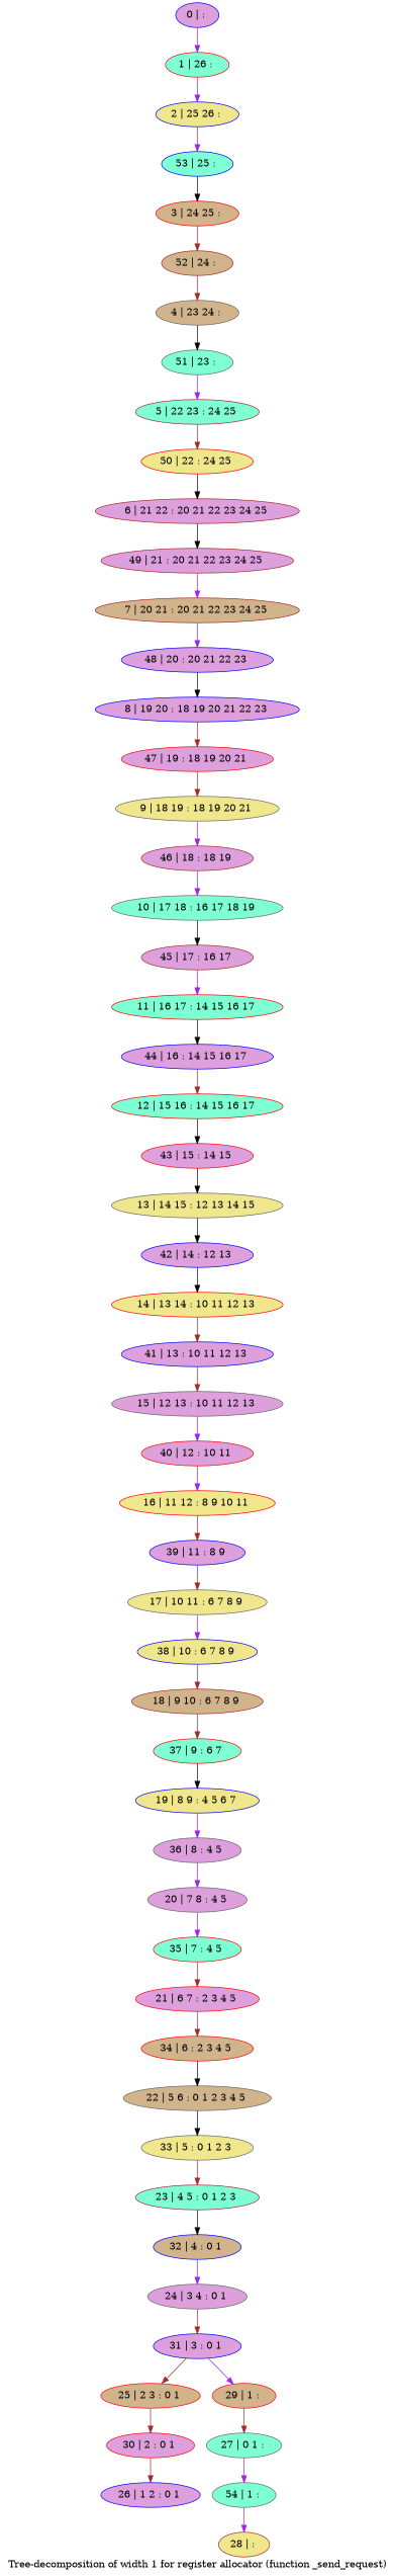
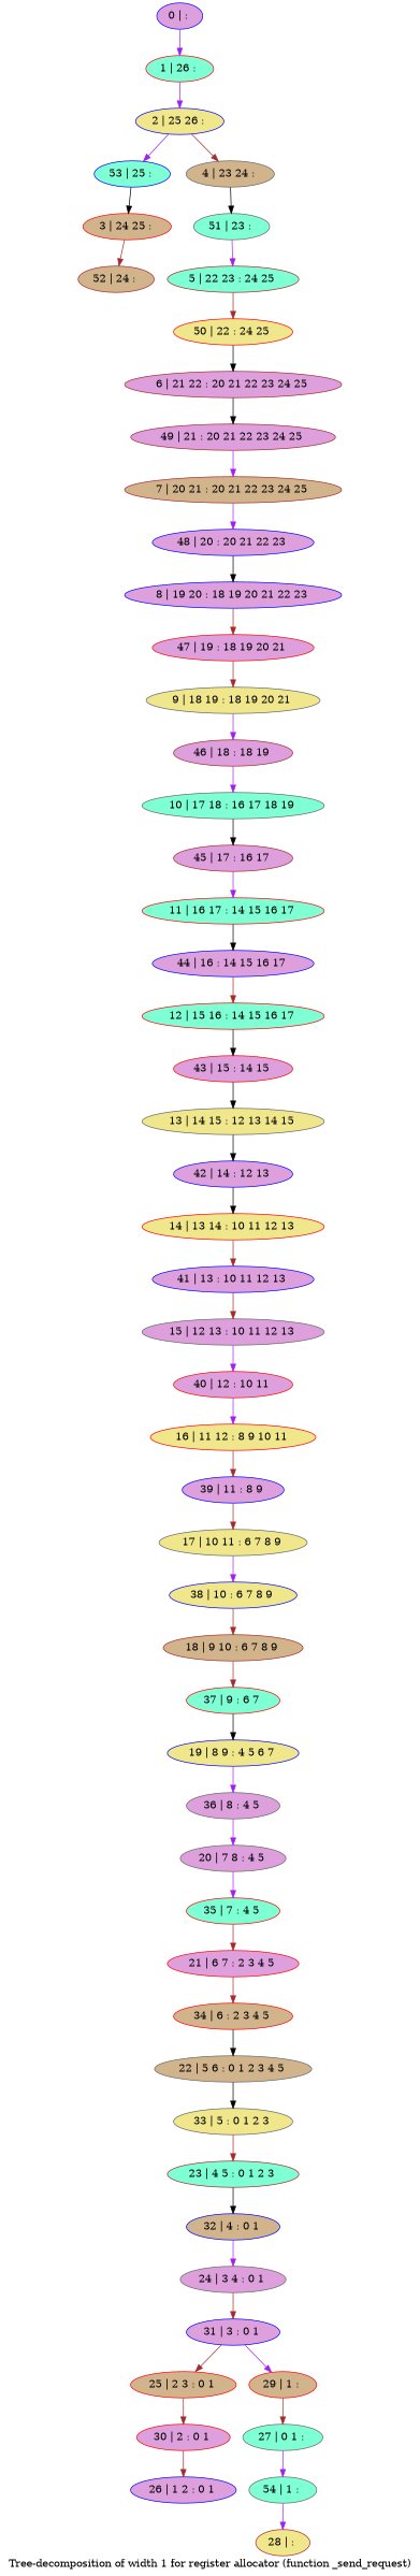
  digraph {
    label="Tree-decomposition of width 1 for register allocator (function _send_request)"
    node [color=red fillcolor=plum style=filled]
    edge [color=brown]
    n1 [color=blue label="0 | : "]
    n2 [fillcolor=aquamarine label="1 | 26 : "]
    n3 [color=blue fillcolor=khaki label="2 | 25 26 : "]
    n4 [color=blue fillcolor=aquamarine label="53 | 25 : "]
    n5 [fillcolor=tan label="3 | 24 25 : "]
    n6 [color=brown fillcolor=tan label="52 | 24 : "]
    n7 [color=gray40 fillcolor=tan label="4 | 23 24 : "]
    n8 [color=gray40 fillcolor=aquamarine label="51 | 23 : "]
    n9 [color=brown fillcolor=aquamarine label="5 | 22 23 : 24 25 "]
    n10 [fillcolor=khaki label="50 | 22 : 24 25 "]
    n11 [color=brown label="6 | 21 22 : 20 21 22 23 24 25 "]
    n12 [color=brown label="49 | 21 : 20 21 22 23 24 25 "]
    n13 [color=brown fillcolor=tan label="7 | 20 21 : 20 21 22 23 24 25 "]
    n14 [color=blue label="48 | 20 : 20 21 22 23 "]
    n15 [color=blue label="8 | 19 20 : 18 19 20 21 22 23 "]
    n16 [label="47 | 19 : 18 19 20 21 "]
    n17 [color=gray40 fillcolor=khaki label="9 | 18 19 : 18 19 20 21 "]
    n18 [color=brown label="46 | 18 : 18 19 "]
    n19 [color=gray40 fillcolor=aquamarine label="10 | 17 18 : 16 17 18 19 "]
    n20 [color=brown label="45 | 17 : 16 17 "]
    n21 [fillcolor=aquamarine label="11 | 16 17 : 14 15 16 17 "]
    n22 [color=blue label="44 | 16 : 14 15 16 17 "]
    n23 [fillcolor=aquamarine label="12 | 15 16 : 14 15 16 17 "]
    n24 [label="43 | 15 : 14 15 "]
    n25 [color=gray40 fillcolor=khaki label="13 | 14 15 : 12 13 14 15 "]
    n26 [color=blue label="42 | 14 : 12 13 "]
    n27 [fillcolor=khaki label="14 | 13 14 : 10 11 12 13 "]
    n28 [color=blue label="41 | 13 : 10 11 12 13 "]
    n29 [color=gray40 label="15 | 12 13 : 10 11 12 13 "]
    n30 [label="40 | 12 : 10 11 "]
    n31 [fillcolor=khaki label="16 | 11 12 : 8 9 10 11 "]
    n32 [color=blue label="39 | 11 : 8 9 "]
    n33 [color=gray40 fillcolor=khaki label="17 | 10 11 : 6 7 8 9 "]
    n34 [color=blue fillcolor=khaki label="38 | 10 : 6 7 8 9 "]
    n35 [color=brown fillcolor=tan label="18 | 9 10 : 6 7 8 9 "]
    n36 [fillcolor=aquamarine label="37 | 9 : 6 7 "]
    n37 [color=blue fillcolor=khaki label="19 | 8 9 : 4 5 6 7 "]
    n38 [color=gray40 label="36 | 8 : 4 5 "]
    n39 [color=gray40 label="20 | 7 8 : 4 5 "]
    n40 [fillcolor=aquamarine label="35 | 7 : 4 5 "]
    n41 [label="21 | 6 7 : 2 3 4 5 "]
    n42 [fillcolor=tan label="34 | 6 : 2 3 4 5 "]
    n43 [color=gray40 fillcolor=tan label="22 | 5 6 : 0 1 2 3 4 5 "]
    n44 [color=gray40 fillcolor=khaki label="33 | 5 : 0 1 2 3 "]
    n45 [color=brown fillcolor=aquamarine label="23 | 4 5 : 0 1 2 3 "]
    n46 [color=blue fillcolor=tan label="32 | 4 : 0 1 "]
    n47 [color=gray40 label="24 | 3 4 : 0 1 "]
    n48 [color=blue label="31 | 3 : 0 1 "]
    n49 [fillcolor=tan label="25 | 2 3 : 0 1 "]
    n50 [fillcolor=tan label="29 | 1 : "]
    n51 [label="30 | 2 : 0 1 "]
    n52 [color=blue label="26 | 1 2 : 0 1 "]
    n53 [color=gray40 fillcolor=aquamarine label="27 | 0 1 : "]
    n54 [color=gray40 fillcolor=aquamarine label="54 | 1 : "]
    n55 [color=brown fillcolor=khaki label="28 | : "]
    n1 -> n2 [color=purple]
    n2 -> n3 [color=purple]
    n3 -> n4 [color=purple]
    n4 -> n5 [color=black]
    n5 -> n6
-   n6 -> n7
+   n3 -> n7
    n7 -> n8 [color=black]
    n8 -> n9 [color=purple]
    n9 -> n10
    n10 -> n11 [color=black]
    n11 -> n12 [color=black]
    n12 -> n13 [color=purple]
    n13 -> n14 [color=purple]
    n14 -> n15 [color=black]
    n15 -> n16
    n16 -> n17
    n17 -> n18 [color=purple]
    n18 -> n19 [color=purple]
    n19 -> n20 [color=black]
    n20 -> n21 [color=purple]
    n21 -> n22 [color=black]
    n22 -> n23
    n23 -> n24 [color=black]
    n24 -> n25 [color=black]
    n25 -> n26 [color=black]
    n26 -> n27 [color=black]
    n27 -> n28
    n28 -> n29
    n29 -> n30 [color=purple]
    n30 -> n31 [color=purple]
    n31 -> n32
    n32 -> n33
    n33 -> n34 [color=purple]
    n34 -> n35
    n35 -> n36
    n36 -> n37 [color=black]
    n37 -> n38 [color=purple]
    n38 -> n39 [color=purple]
    n39 -> n40 [color=purple]
    n40 -> n41
    n41 -> n42
    n42 -> n43 [color=black]
    n43 -> n44 [color=black]
    n44 -> n45
    n45 -> n46 [color=black]
    n46 -> n47 [color=purple]
    n47 -> n48
    n48 -> n49
    n48 -> n50 [color=purple]
    n49 -> n51
    n50 -> n53
    n51 -> n52
    n53 -> n54 [color=purple]
    n54 -> n55 [color=purple]
  }
